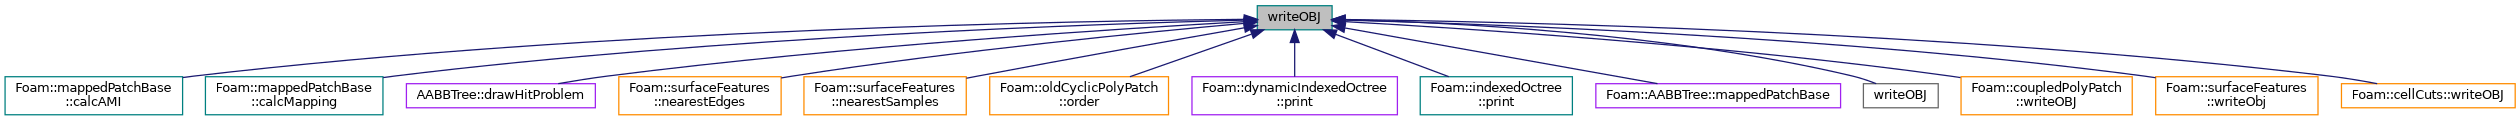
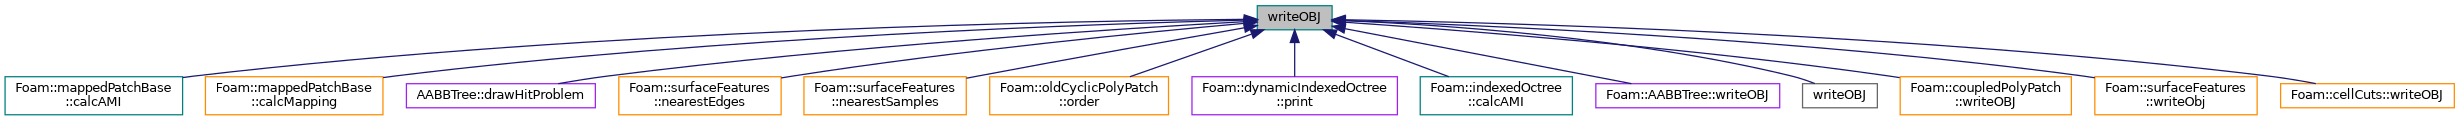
  digraph {
    rankdir=TB
    node [color=darkorange fontname=Helvetica fontsize=10 shape=record]
    edge [color=midnightblue dir=back fontname=Helvetica fontsize=10 labelfontname=Helvetica labelfontsize=10 style=solid]
    n1 [color=teal fillcolor=grey75 fontcolor=black height=0.2 label=writeOBJ style=filled width=0.4]
    n2 [color=teal height=0.2 label="Foam::mappedPatchBase\l::calcAMI" width=0.4]
-   n3 [color=teal height=0.2 label="Foam::mappedPatchBase\l::calcMapping" width=0.4]
+   n3 [height=0.2 label="Foam::mappedPatchBase\l::calcMapping" width=0.4]
    n4 [color=purple height=0.2 label="AABBTree::drawHitProblem" width=0.4]
    n5 [height=0.2 label="Foam::surfaceFeatures\l::nearestEdges" width=0.4]
    n6 [height=0.2 label="Foam::surfaceFeatures\l::nearestSamples" width=0.4]
    n7 [height=0.2 label="Foam::oldCyclicPolyPatch\l::order" width=0.4]
    n8 [color=purple height=0.2 label="Foam::dynamicIndexedOctree\l::print" width=0.4]
-   n9 [color=teal height=0.2 label="Foam::indexedOctree\l::print" width=0.4]
-   n10 [color=purple height=0.2 label="Foam::AABBTree::mappedPatchBase" width=0.4]
+   n9 [color=teal height=0.2 label="Foam::indexedOctree\l::calcAMI" width=0.4]
+   n10 [color=purple height=0.2 label="Foam::AABBTree::writeOBJ" width=0.4]
    n11 [color=gray40 height=0.2 label=writeOBJ width=0.4]
    n12 [height=0.2 label="Foam::coupledPolyPatch\l::writeOBJ" width=0.4]
    n13 [height=0.2 label="Foam::surfaceFeatures\l::writeObj" width=0.4]
    n14 [height=0.2 label="Foam::cellCuts::writeOBJ" width=0.4]
    n1 -> n2
    n1 -> n3
    n1 -> n4
    n1 -> n5
    n1 -> n6
    n1 -> n7
    n1 -> n8
    n1 -> n9
    n1 -> n10
    n1 -> n11
    n1 -> n12
    n1 -> n13
    n1 -> n14
  }
